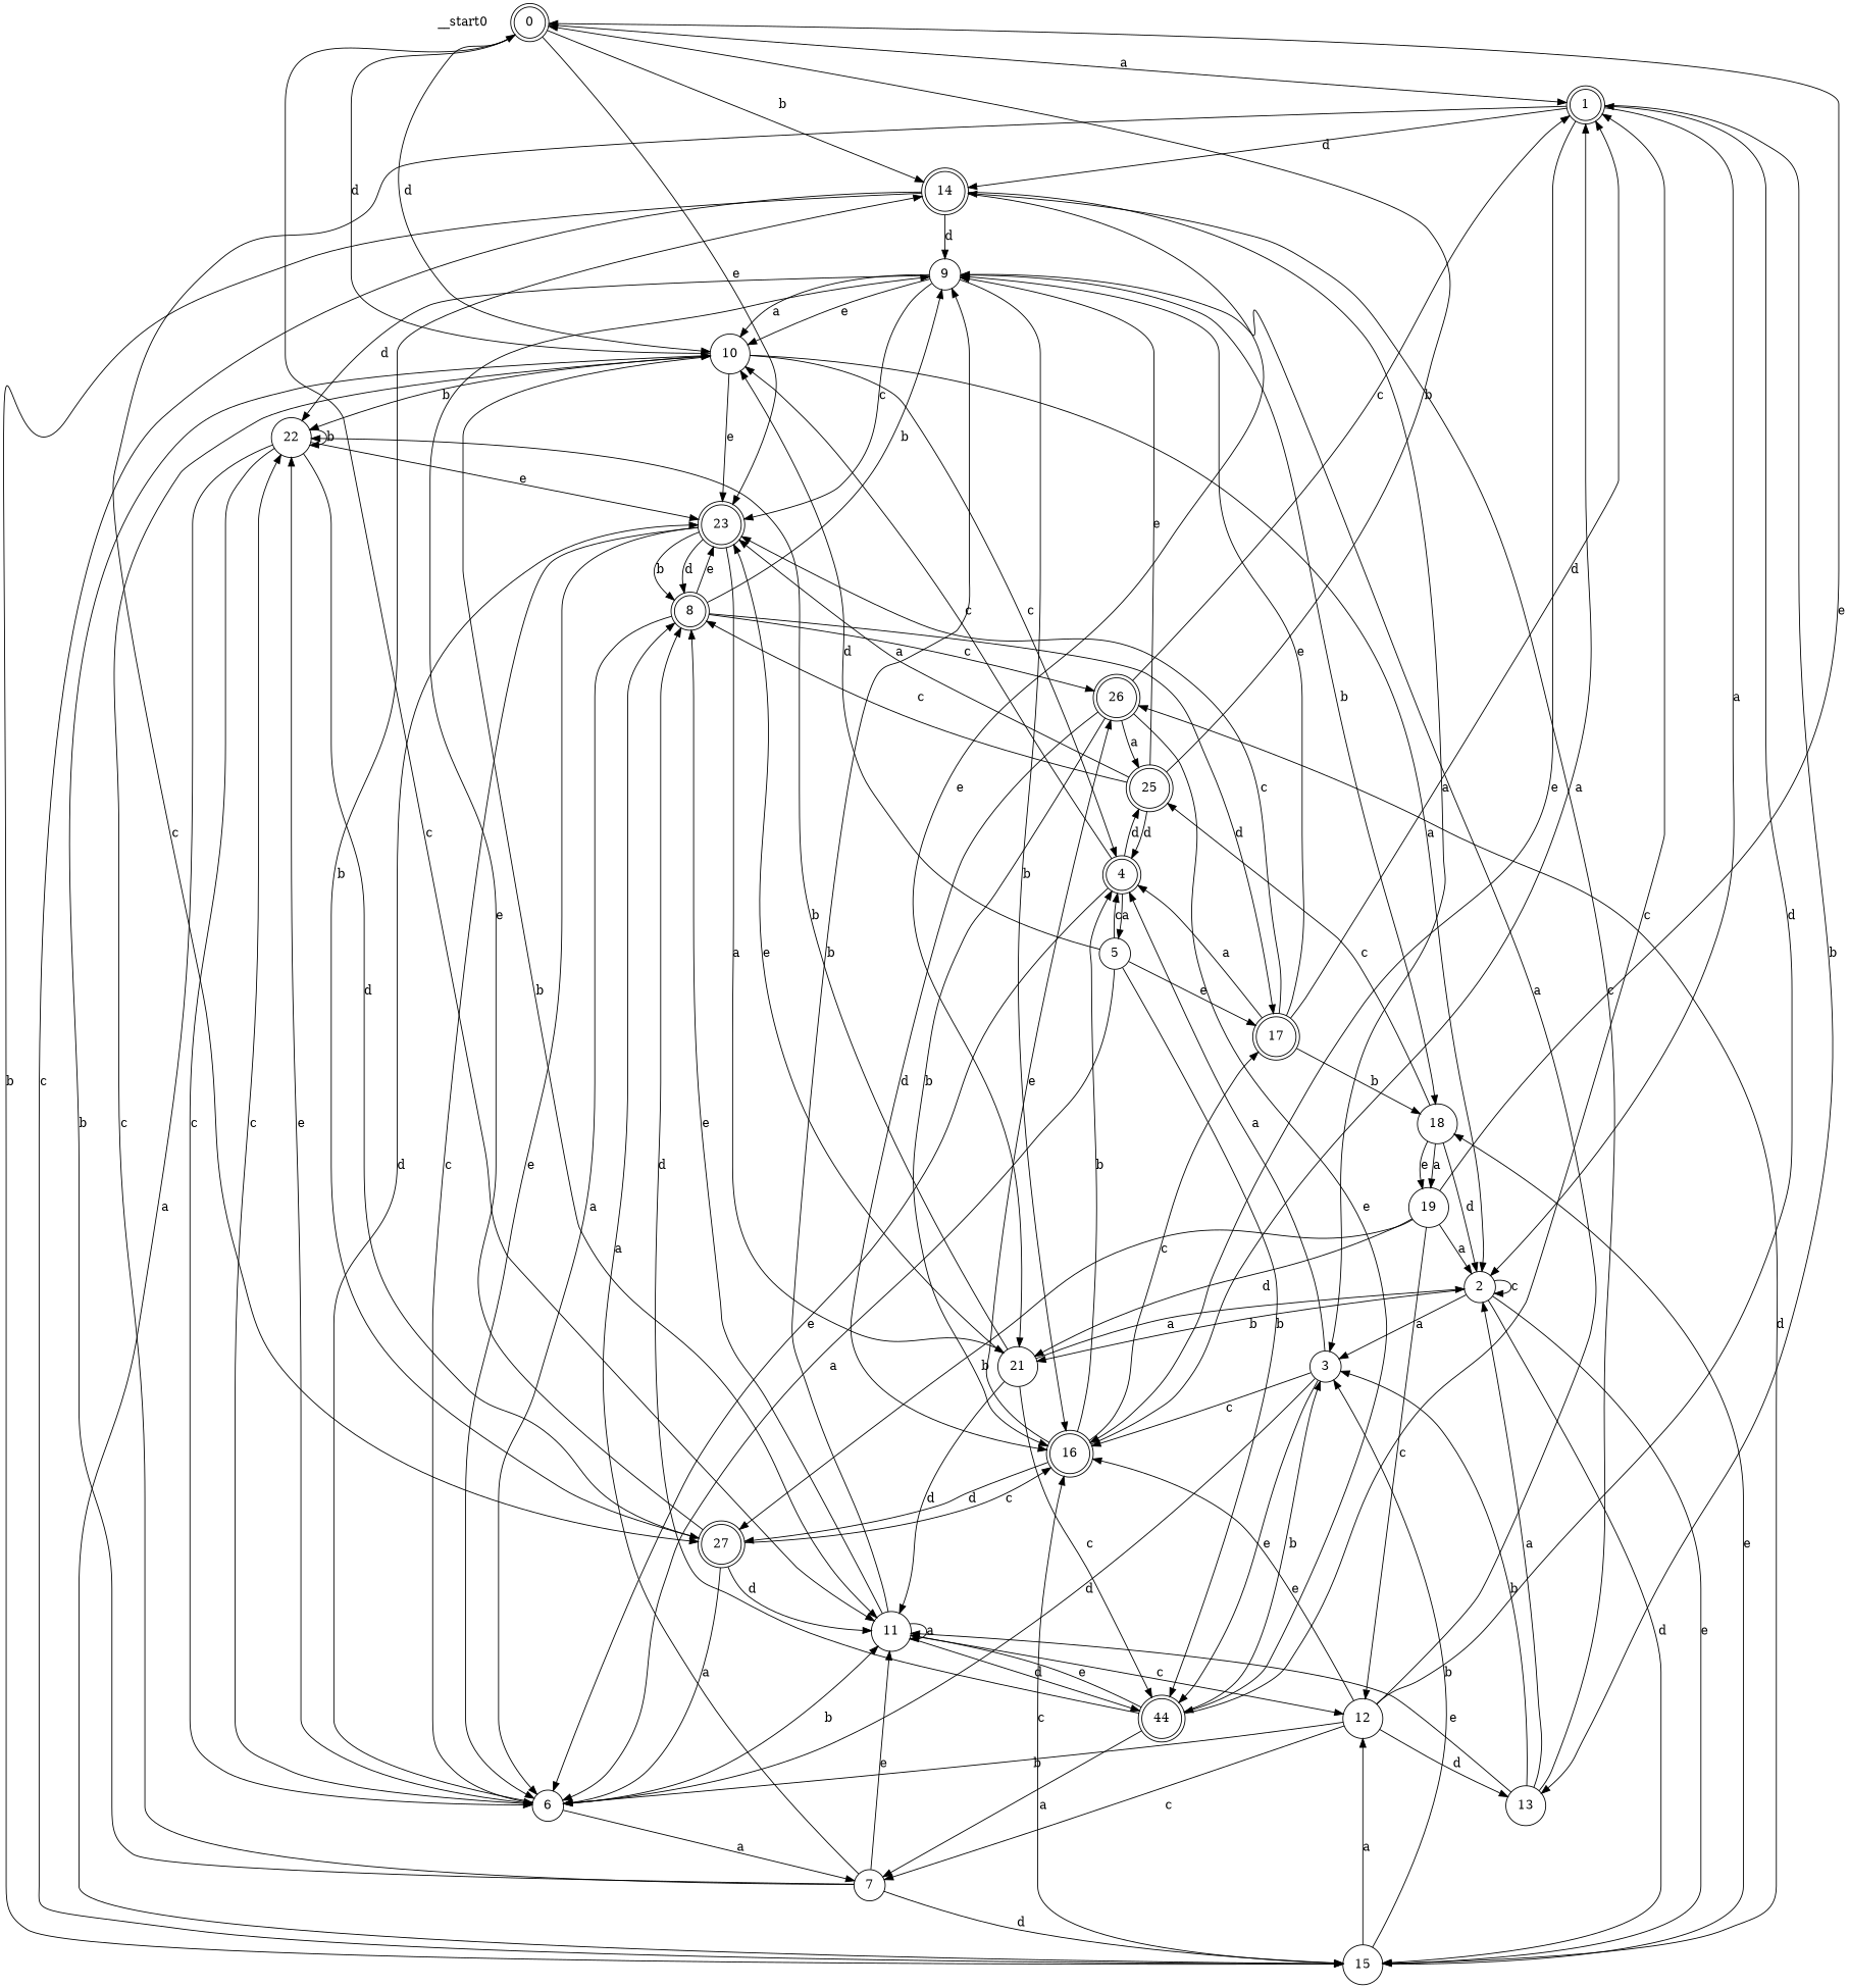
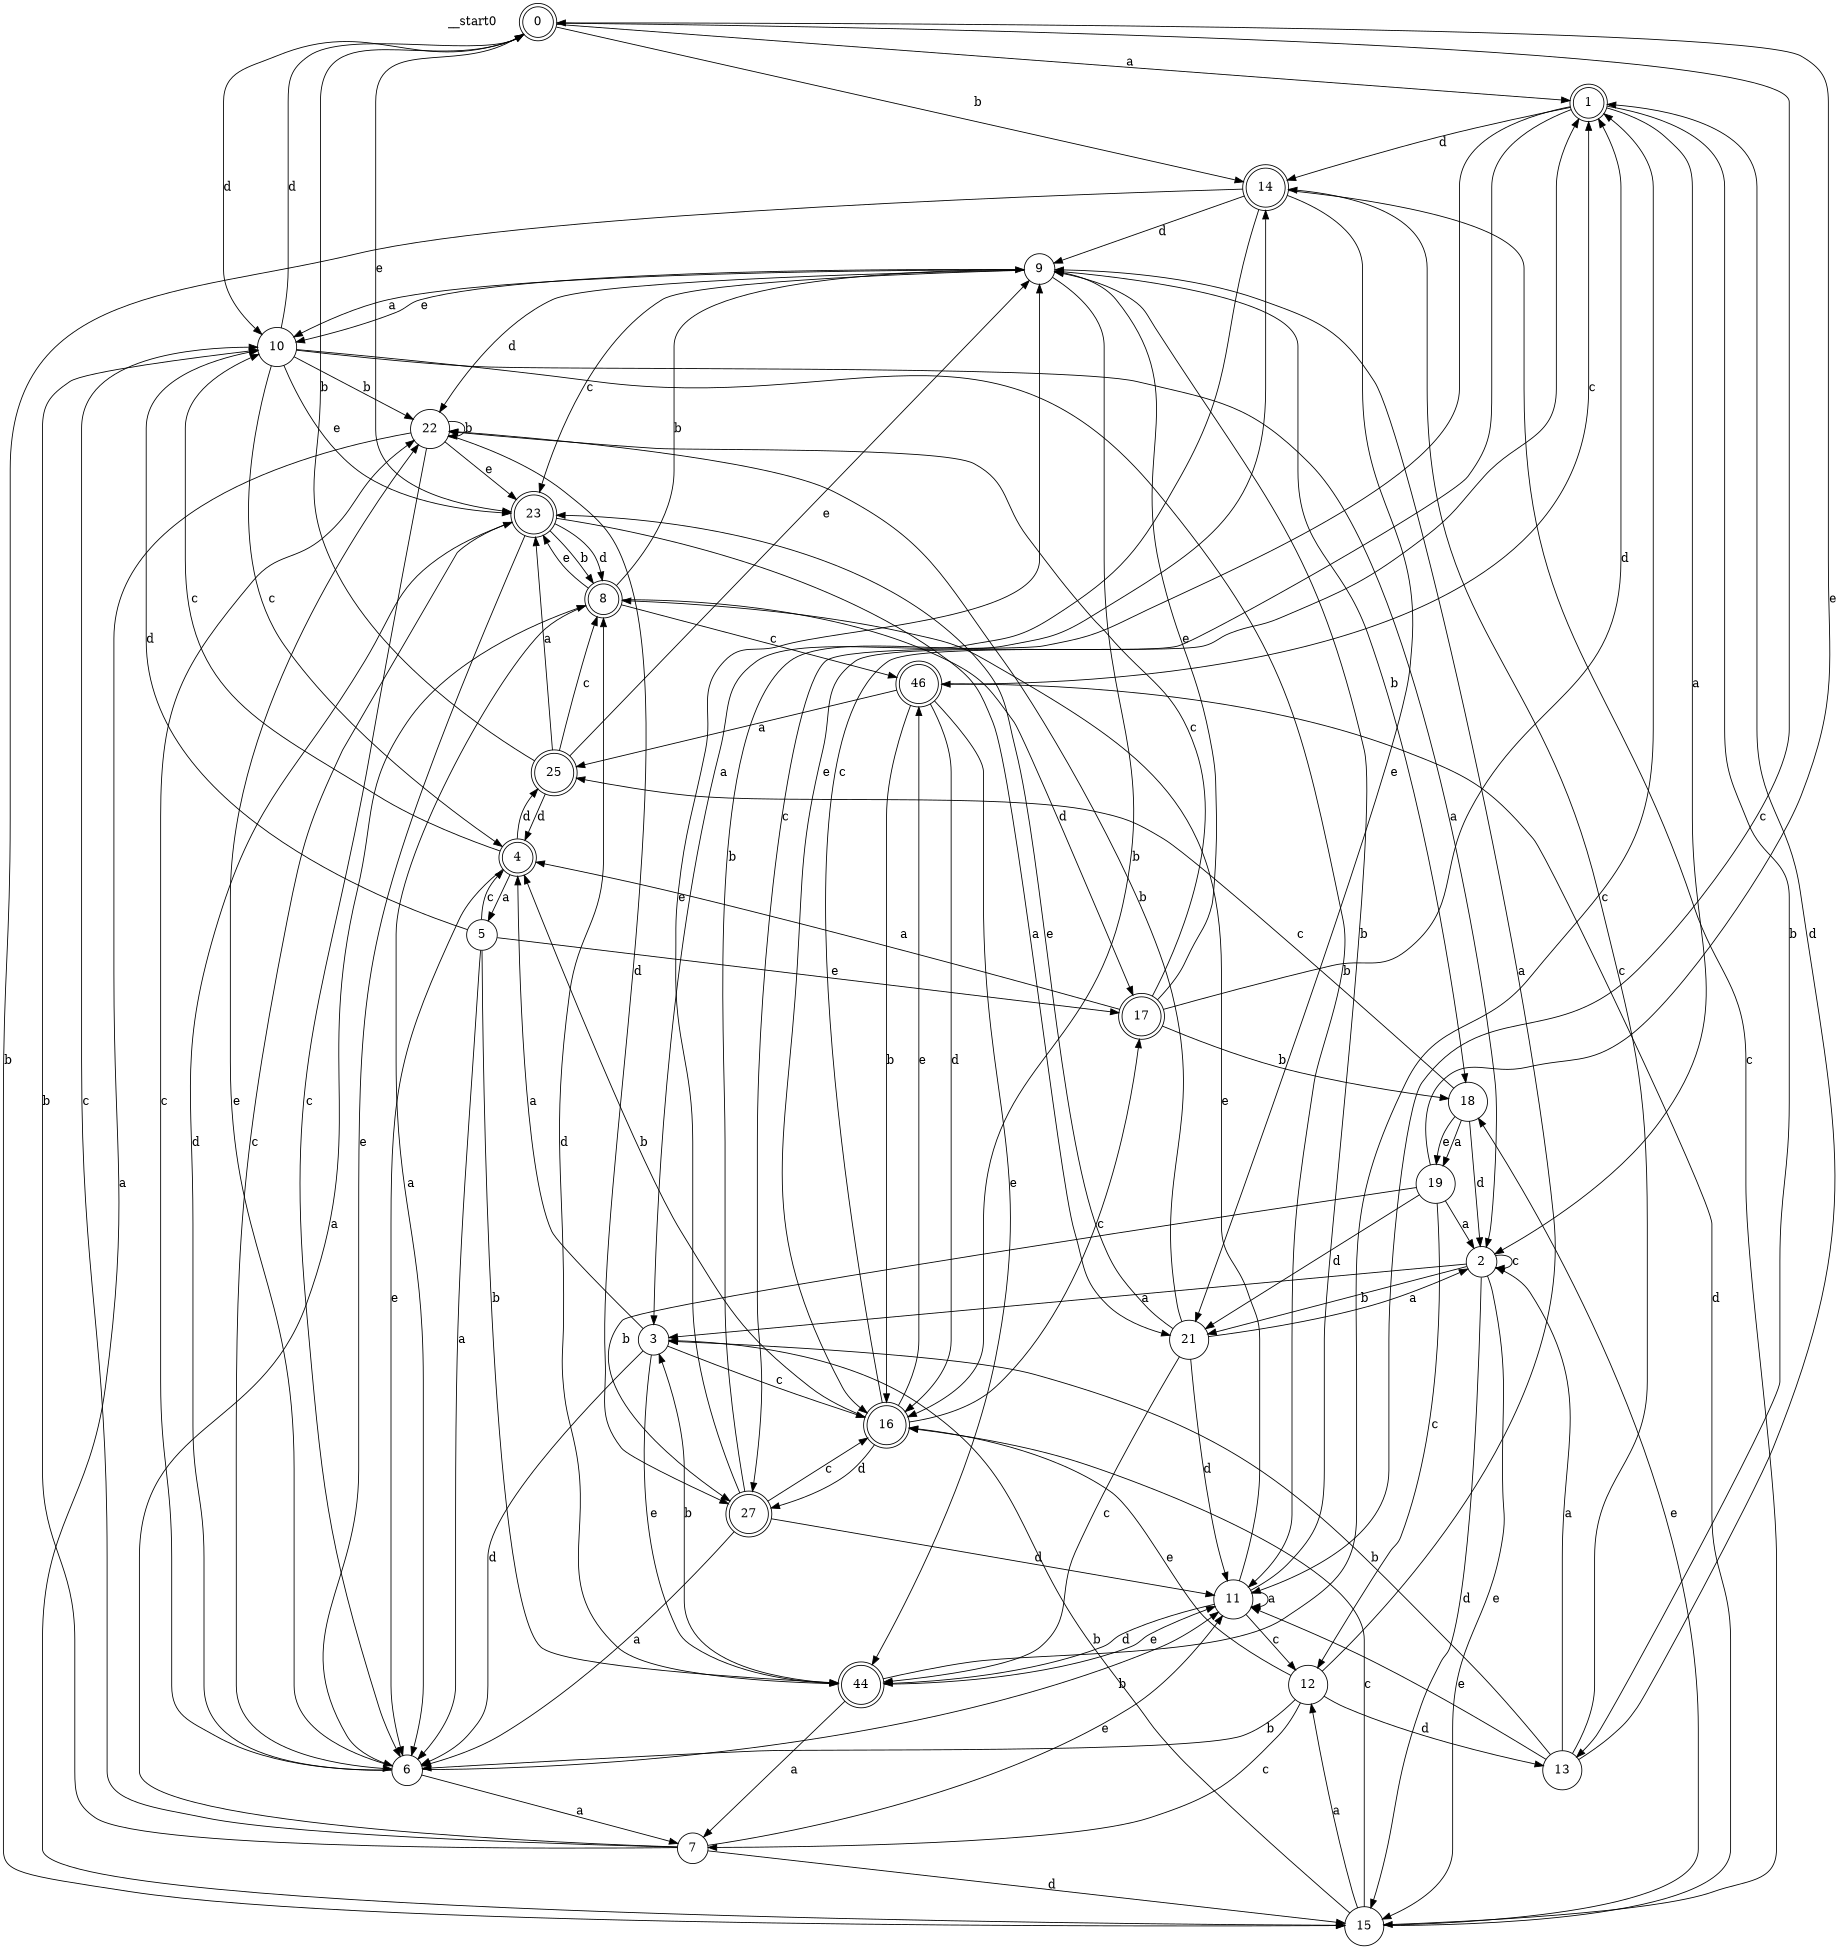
  digraph {
    rankdir=TB
    node [shape=circle color=black fillcolor=white style=filled]
    __start0 [shape=none color="" fillcolor="" style=""]
    n2 [label=0 shape=doublecircle style="rounded,filled"]
    n3 [label=1 shape=doublecircle style="rounded,filled"]
    n4 [label=10]
    n5 [label=11]
    n6 [label=14 shape=doublecircle style="rounded,filled"]
    n7 [label=23 shape=doublecircle style="rounded,filled"]
    n8 [label=2]
    n9 [label=13]
    n10 [label=16 shape=doublecircle style="rounded,filled"]
    n11 [label=27 shape=doublecircle style="rounded,filled"]
    n12 [label=4 shape=doublecircle]
    n13 [label=22]
    n14 [label=12]
    n15 [label=44 shape=doublecircle style="rounded,filled"]
    n16 [label=8 shape=doublecircle]
    n17 [label=9]
    n18 [label=3]
    n19 [label=15]
    n20 [label=21]
    n21 [label=6]
    n22 [label=17 shape=doublecircle style="rounded,filled"]
-   n23 [label=26 shape=doublecircle style="rounded,filled"]
+   n23 [label=46 shape=doublecircle style="rounded,filled"]
    n24 [label=18]
    n25 [label=5]
    n26 [label=25 shape=doublecircle style="rounded,filled"]
    n27 [label=7]
    n28 [label=19 style="rounded,filled"]
    n2 -> n3 [label=a]
    n2 -> n4 [label=d]
    n2 -> n5 [label=c]
    n2 -> n6 [label=b]
    n2 -> n7 [label=e]
    n3 -> n6 [label=d]
    n3 -> n8 [label=a]
    n3 -> n9 [label=b]
    n3 -> n10 [label=e]
    n3 -> n11 [label=c]
    n4 -> n2 [label=d]
    n4 -> n5 [label=b]
    n4 -> n7 [label=e]
    n4 -> n8 [label=a]
    n4 -> n12 [label=c]
    n4 -> n13 [label=b]
    n5 -> n5 [label=a]
    n5 -> n14 [label=c]
    n5 -> n15 [label=d]
    n5 -> n16 [label=e]
    n5 -> n17 [label=b]
    n6 -> n17 [label=d]
    n6 -> n18 [label=a]
    n6 -> n19 [label=b]
    n6 -> n19 [label=c]
    n6 -> n20 [label=e]
    n7 -> n16 [label=b]
    n7 -> n16 [label=d]
    n7 -> n20 [label=a]
    n7 -> n21 [label=c]
    n7 -> n21 [label=e]
    n8 -> n8 [label=c]
    n8 -> n18 [label=a]
    n8 -> n19 [label=d]
    n8 -> n19 [label=e]
    n8 -> n20 [label=b]
-   n14 -> n3 [label=d]
+   n9 -> n3 [label=d]
    n9 -> n5 [label=e]
    n9 -> n6 [label=c]
    n9 -> n8 [label=a]
    n9 -> n18 [label=b]
-   n10 -> n3 [label=a]
+   n10 -> n3 [label=c]
    n10 -> n11 [label=d]
    n10 -> n12 [label=b]
    n10 -> n22 [label=c]
    n10 -> n23 [label=e]
    n11 -> n5 [label=d]
    n11 -> n6 [label=b]
    n11 -> n10 [label=c]
    n11 -> n17 [label=e]
    n11 -> n21 [label=a]
    n12 -> n4 [label=c]
    n12 -> n21 [label=e]
    n12 -> n25 [label=a]
    n12 -> n26 [label=d]
    n13 -> n7 [label=e]
    n13 -> n11 [label=d]
    n13 -> n13 [label=b]
    n13 -> n19 [label=a]
    n13 -> n21 [label=c]
    n14 -> n9 [label=d]
    n14 -> n10 [label=e]
    n14 -> n17 [label=a]
    n14 -> n21 [label=b]
    n14 -> n27 [label=c]
    n15 -> n3 [label=c]
    n15 -> n5 [label=e]
    n15 -> n16 [label=d]
    n15 -> n18 [label=b]
    n15 -> n27 [label=a]
    n16 -> n7 [label=e]
    n16 -> n17 [label=b]
    n16 -> n21 [label=a]
    n16 -> n22 [label=d]
    n16 -> n23 [label=c]
    n17 -> n4 [label=a]
    n17 -> n4 [label=e]
    n17 -> n7 [label=c]
    n17 -> n10 [label=b]
    n17 -> n13 [label=d]
    n17 -> n24 [label=b]
    n18 -> n10 [label=c]
    n18 -> n12 [label=a]
    n18 -> n15 [label=e]
    n18 -> n21 [label=d]
    n19 -> n10 [label=c]
    n19 -> n14 [label=a]
    n19 -> n18 [label=b]
    n19 -> n23 [label=d]
    n19 -> n24 [label=e]
    n20 -> n5 [label=d]
    n20 -> n7 [label=e]
    n20 -> n8 [label=a]
    n20 -> n13 [label=b]
    n20 -> n15 [label=c]
    n21 -> n5 [label=b]
    n21 -> n7 [label=d]
    n21 -> n13 [label=c]
    n21 -> n13 [label=e]
    n21 -> n27 [label=a]
    n22 -> n3 [label=d]
    n22 -> n12 [label=a]
-   n22 -> n7 [label=c]
+   n22 -> n13 [label=c]
    n22 -> n17 [label=e]
    n22 -> n24 [label=b]
    n23 -> n3 [label=c]
    n23 -> n10 [label=b]
    n23 -> n10 [label=d]
    n23 -> n15 [label=e]
    n23 -> n26 [label=a]
    n24 -> n8 [label=d]
    n24 -> n26 [label=c]
    n24 -> n28 [label=a]
    n24 -> n28 [label=e]
    n25 -> n4 [label=d]
    n25 -> n12 [label=c]
    n25 -> n15 [label=b]
    n25 -> n21 [label=a]
    n25 -> n22 [label=e]
    n26 -> n2 [label=b]
    n26 -> n7 [label=a]
    n26 -> n12 [label=d]
    n26 -> n16 [label=c]
    n26 -> n17 [label=e]
    n27 -> n4 [label=b]
    n27 -> n4 [label=c]
    n27 -> n5 [label=e]
    n27 -> n16 [label=a]
    n27 -> n19 [label=d]
    n28 -> n2 [label=e]
    n28 -> n8 [label=a]
    n28 -> n11 [label=b]
    n28 -> n14 [label=c]
    n28 -> n20 [label=d]
  }
